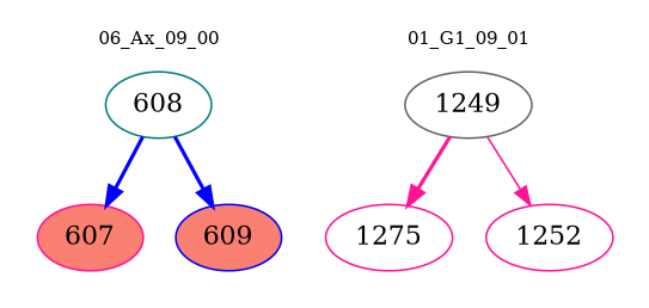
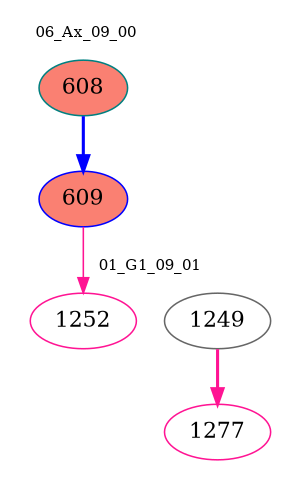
  digraph {
    node [color=deeppink fillcolor=salmon style=filled]
    edge [color=blue style=bold]
-   n1 [color=teal fillcolor=white label=608]
-   n2 [label=607]
+   n1 [color=teal label=608]
    n3 [color=blue label=609]
    n4 [color=gray40 fillcolor=white label=1249]
-   n5 [fillcolor=white label=1275]
+   n5 [fillcolor=white label=1277]
    n6 [fillcolor=white label=1252]
    subgraph cluster_1 {
      color=white
      fontsize=10
      label="06_Ax_09_00"
      n1
-     n2
      n3
    }
    subgraph cluster_2 {
      color=white
      fontsize=10
      label="01_G1_09_01"
      n4
      n5
      n6
    }
-   n1 -> n2
    n1 -> n3
    n4 -> n5 [color=deeppink]
-   n4 -> n6 [color=deeppink style=solid]
+   n3 -> n6 [color=deeppink style=solid]
  }
